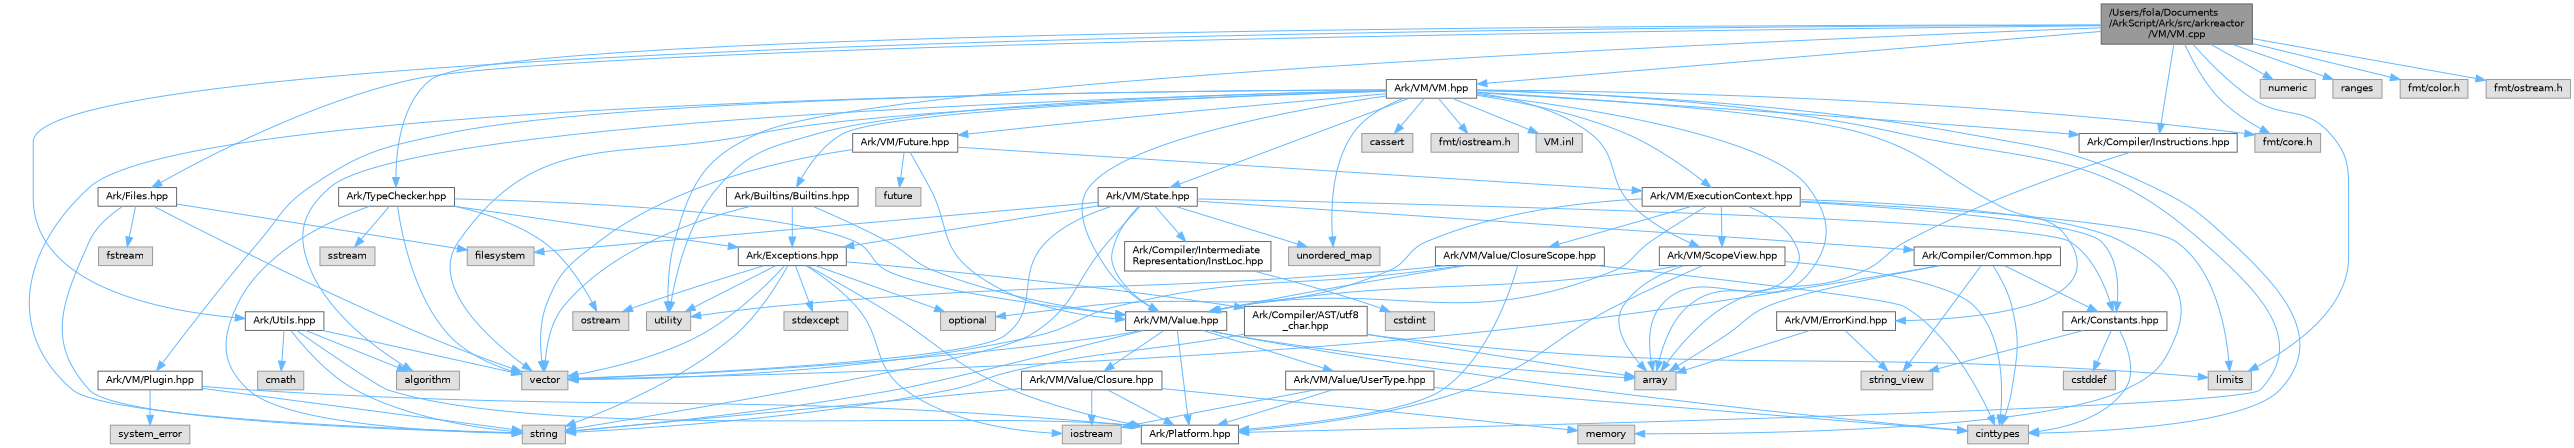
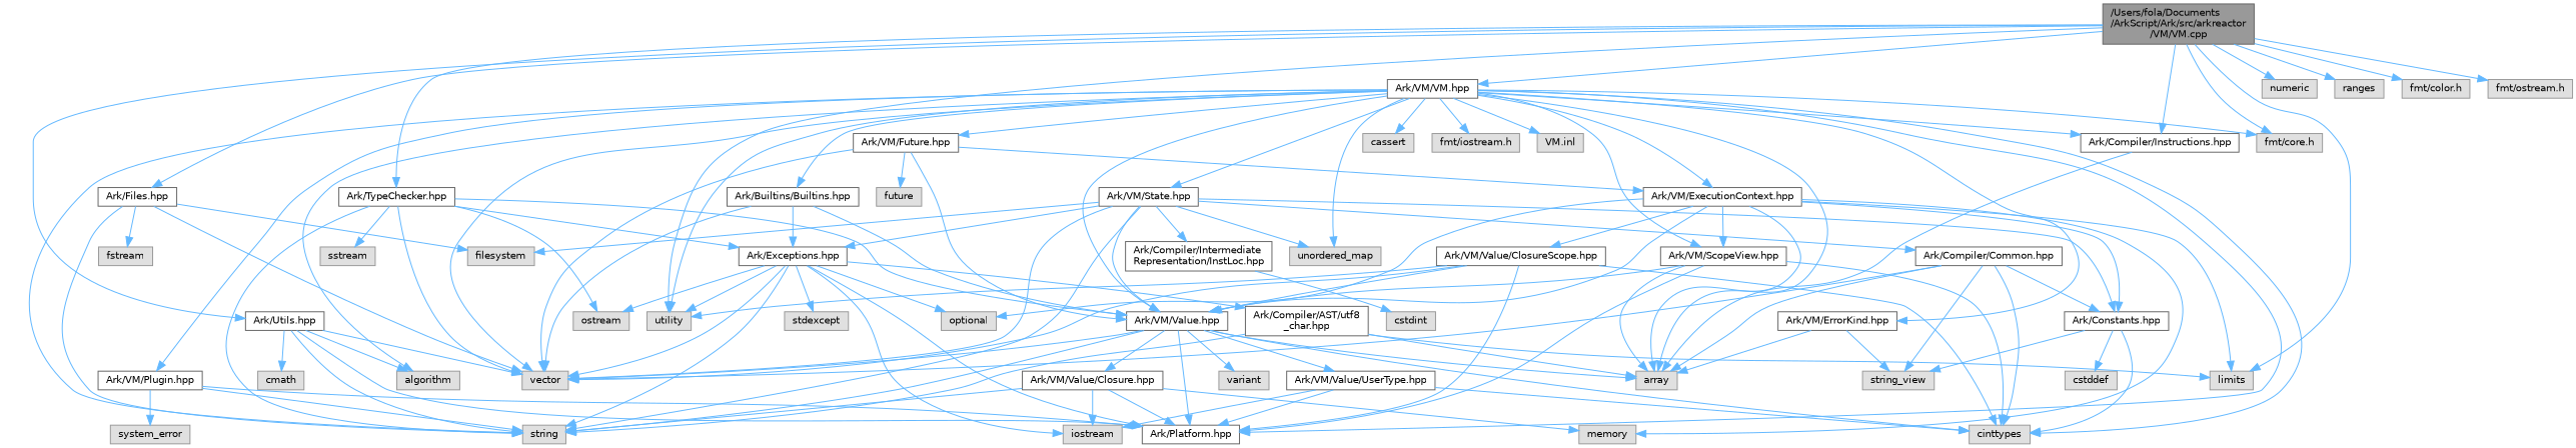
  digraph {
    node [color=grey60 fillcolor="#E0E0E0" fontname=Helvetica fontsize=10 shape=box style=filled]
    edge [color=steelblue1 fontname=Helvetica fontsize=10 labelfontname=Helvetica labelfontsize=10 style=solid]
    n1 [color=gray40 fillcolor=grey60 fontcolor=black height=0.2 label="/Users/fola/Documents\l/ArkScript/Ark/src/arkreactor\l/VM/VM.cpp" width=0.4]
    n2 [color=grey40 fillcolor=white height=0.2 label="Ark/VM/VM.hpp" width=0.4]
    n3 [height=0.2 label=utility width=0.4]
    n4 [height=0.2 label="fmt/core.h" width=0.4]
    n5 [color=grey40 fillcolor=white height=0.2 label="Ark/Compiler/Instructions.hpp" width=0.4]
    n6 [height=0.2 label=limits width=0.4]
    n7 [height=0.2 label=numeric width=0.4]
    n8 [height=0.2 label=ranges width=0.4]
    n9 [height=0.2 label="fmt/color.h" width=0.4]
    n10 [height=0.2 label="fmt/ostream.h" width=0.4]
    n11 [color=grey40 fillcolor=white height=0.2 label="Ark/Files.hpp" width=0.4]
    n12 [color=grey40 fillcolor=white height=0.2 label="Ark/Utils.hpp" width=0.4]
    n13 [color=grey40 fillcolor=white height=0.2 label="Ark/TypeChecker.hpp" width=0.4]
    n14 [height=0.2 label=array width=0.4]
    n15 [height=0.2 label=vector width=0.4]
    n16 [height=0.2 label=string width=0.4]
    n17 [height=0.2 label=cassert width=0.4]
    n18 [height=0.2 label=cinttypes width=0.4]
    n19 [height=0.2 label=unordered_map width=0.4]
    n20 [height=0.2 label=algorithm width=0.4]
    n21 [height=0.2 label="fmt/iostream.h" width=0.4]
    n22 [color=grey40 fillcolor=white height=0.2 label="Ark/VM/Value.hpp" width=0.4]
    n23 [color=grey40 fillcolor=white height=0.2 label="Ark/Platform.hpp" width=0.4]
    n24 [color=grey40 fillcolor=white height=0.2 label="Ark/VM/State.hpp" width=0.4]
    n25 [color=grey40 fillcolor=white height=0.2 label="Ark/VM/ScopeView.hpp" width=0.4]
    n26 [color=grey40 fillcolor=white height=0.2 label="Ark/VM/ErrorKind.hpp" width=0.4]
    n27 [color=grey40 fillcolor=white height=0.2 label="Ark/VM/ExecutionContext.hpp" width=0.4]
    n28 [color=grey40 fillcolor=white height=0.2 label="Ark/Builtins/Builtins.hpp" width=0.4]
    n29 [color=grey40 fillcolor=white height=0.2 label="Ark/VM/Plugin.hpp" width=0.4]
    n30 [color=grey40 fillcolor=white height=0.2 label="Ark/VM/Future.hpp" width=0.4]
    n31 [height=0.2 label="VM.inl" width=0.4]
    n32 [height=0.2 label=filesystem width=0.4]
    n33 [height=0.2 label=fstream width=0.4]
    n34 [height=0.2 label=cmath width=0.4]
    n35 [color=grey40 fillcolor=white height=0.2 label="Ark/Exceptions.hpp" width=0.4]
    n36 [height=0.2 label=ostream width=0.4]
    n37 [height=0.2 label=sstream width=0.4]
+   n38 [height=0.2 label=variant width=0.4]
    n39 [color=grey40 fillcolor=white height=0.2 label="Ark/VM/Value/Closure.hpp" width=0.4]
    n40 [color=grey40 fillcolor=white height=0.2 label="Ark/VM/Value/UserType.hpp" width=0.4]
    n41 [color=grey40 fillcolor=white height=0.2 label="Ark/Constants.hpp" width=0.4]
    n42 [color=grey40 fillcolor=white height=0.2 label="Ark/Compiler/Common.hpp" width=0.4]
    n43 [color=grey40 fillcolor=white height=0.2 label="Ark/Compiler/Intermediate\lRepresentation/InstLoc.hpp" width=0.4]
    n44 [height=0.2 label=string_view width=0.4]
    n45 [height=0.2 label=memory width=0.4]
    n46 [height=0.2 label=optional width=0.4]
    n47 [color=grey40 fillcolor=white height=0.2 label="Ark/VM/Value/ClosureScope.hpp" width=0.4]
    n48 [height=0.2 label=system_error width=0.4]
    n49 [height=0.2 label=future width=0.4]
    n50 [height=0.2 label=iostream width=0.4]
    n51 [height=0.2 label=cstddef width=0.4]
    n52 [height=0.2 label=stdexcept width=0.4]
    n53 [color=grey40 fillcolor=white height=0.2 label="Ark/Compiler/AST/utf8\l_char.hpp" width=0.4]
    n54 [height=0.2 label=cstdint width=0.4]
    n1 -> n2
    n1 -> n3
    n1 -> n4
    n1 -> n5
    n1 -> n6
    n1 -> n7
    n1 -> n8
    n1 -> n9
    n1 -> n10
    n1 -> n11
    n1 -> n12
    n1 -> n13
    n2 -> n3
    n2 -> n4
    n2 -> n5
    n2 -> n14
    n2 -> n15
    n2 -> n16
    n2 -> n17
    n2 -> n18
    n2 -> n19
    n2 -> n20
    n2 -> n21
    n2 -> n22
    n2 -> n23
    n2 -> n24
    n2 -> n25
    n2 -> n26
    n2 -> n27
    n2 -> n28
    n2 -> n29
    n2 -> n30
    n2 -> n31
    n5 -> n14
    n11 -> n15
    n11 -> n16
    n11 -> n32
    n11 -> n33
    n12 -> n15
    n12 -> n16
    n12 -> n20
    n12 -> n23
    n12 -> n34
    n13 -> n15
    n13 -> n16
    n13 -> n22
    n13 -> n35
    n13 -> n36
    n13 -> n37
    n22 -> n14
    n22 -> n15
    n22 -> n16
    n22 -> n18
    n22 -> n23
+   n22 -> n38
    n22 -> n39
    n22 -> n40
    n24 -> n15
    n24 -> n16
    n24 -> n19
    n24 -> n22
    n24 -> n32
    n24 -> n35
    n24 -> n41
    n24 -> n42
    n24 -> n43
    n25 -> n14
    n25 -> n18
    n25 -> n22
    n25 -> n23
    n26 -> n14
    n26 -> n44
    n27 -> n6
    n27 -> n14
    n27 -> n22
    n27 -> n25
    n27 -> n41
    n27 -> n45
    n27 -> n46
    n27 -> n47
    n28 -> n15
    n28 -> n22
    n28 -> n35
    n29 -> n16
    n29 -> n23
    n29 -> n48
    n30 -> n15
    n30 -> n22
    n30 -> n27
    n30 -> n49
    n35 -> n3
    n35 -> n15
    n35 -> n16
    n35 -> n23
    n35 -> n36
    n35 -> n46
    n35 -> n50
    n35 -> n52
    n35 -> n53
    n39 -> n16
    n39 -> n23
    n39 -> n45
    n39 -> n50
    n40 -> n18
    n40 -> n23
    n40 -> n50
    n41 -> n18
    n41 -> n44
    n41 -> n51
    n42 -> n14
    n42 -> n15
    n42 -> n18
    n42 -> n41
    n42 -> n44
    n43 -> n54
    n47 -> n3
    n47 -> n15
    n47 -> n18
    n47 -> n22
    n47 -> n23
    n53 -> n6
    n53 -> n14
    n53 -> n16
  }
